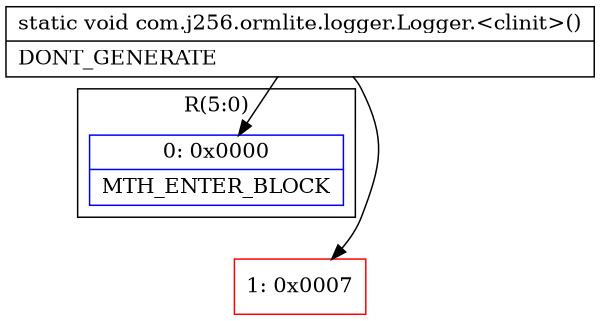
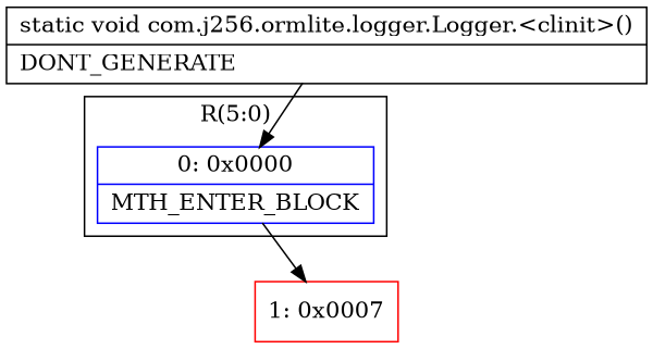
  digraph {
    node [shape=record]
    n1 [color=blue label="{0\:\ 0x0000|MTH_ENTER_BLOCK\l}"]
    n2 [color=red label="{1\:\ 0x0007}"]
    n3 [label="{static void com.j256.ormlite.logger.Logger.\<clinit\>()  | DONT_GENERATE\l}"]
    subgraph cluster_1 {
      label="R(5:0)"
      n1
    }
-   n3 -> n2
+   n1 -> n2
    n3 -> n1
  }
